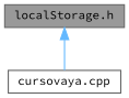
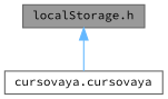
  digraph {
    fontname="Source Code Pro"
    node [fontname="Source Code Pro" fontsize=10 shape=box style=filled]
    n1 [color=gray40 fillcolor=grey60 fontcolor=black height=0.2 label="localStorage.h" width=0.4]
-   n2 [color=grey40 fillcolor=white height=0.2 label="cursovaya.cpp" width=0.4]
+   n2 [color=grey40 fillcolor=white height=0.2 label="cursovaya.cursovaya" width=0.4]
    n1 -> n2 [color=steelblue1 dir=back fontname="Source Code Pro" fontsize=10 labelfontname=Helvetica labelfontsize=10 style=solid]
  }
